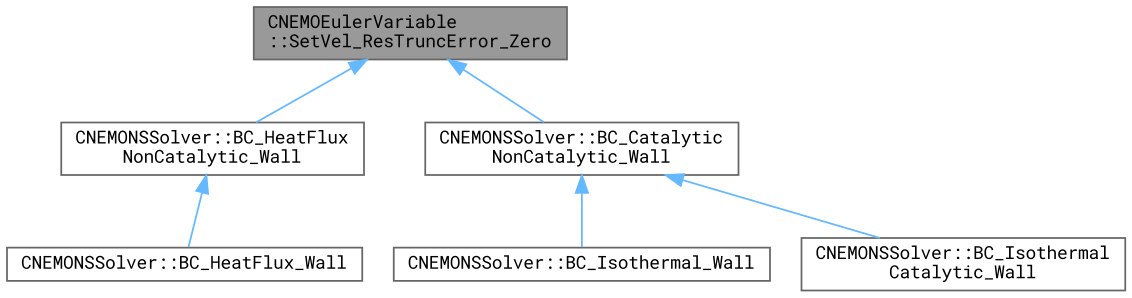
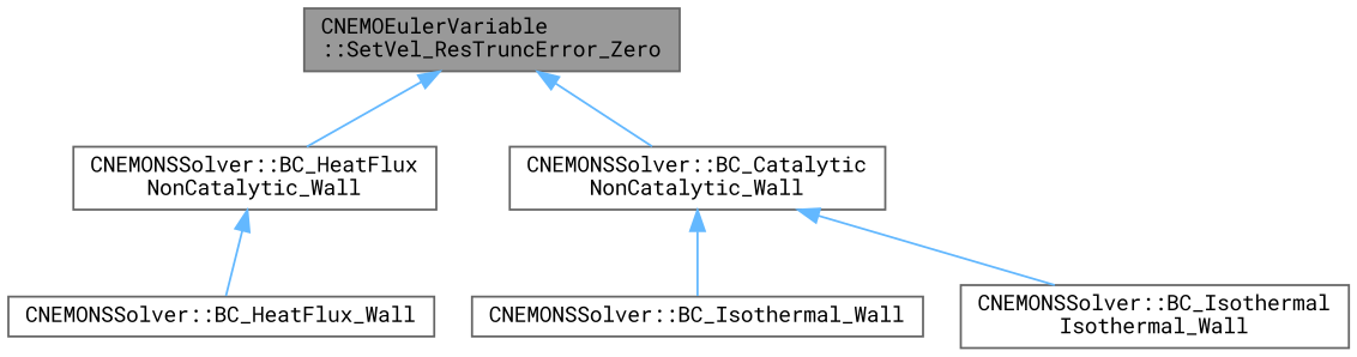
  digraph {
    fontname="Roboto Mono"
    rankdir=TB
    node [color=grey40 fillcolor=white fontname="Roboto Mono" fontsize=10 shape=box style=filled]
    edge [color=steelblue1 dir=back fontname="Roboto Mono" fontsize=10 labelfontname=Helvetica labelfontsize=10 style=solid]
    n1 [color=gray40 fillcolor=grey60 fontcolor=black height=0.2 label="CNEMOEulerVariable\l::SetVel_ResTruncError_Zero" width=0.4]
    n2 [height=0.2 label="CNEMONSSolver::BC_HeatFlux\lNonCatalytic_Wall" width=0.4]
    n3 [height=0.2 label="CNEMONSSolver::BC_Catalytic\lNonCatalytic_Wall" width=0.4]
    n4 [height=0.2 label="CNEMONSSolver::BC_HeatFlux_Wall" width=0.4]
    n5 [height=0.2 label="CNEMONSSolver::BC_Isothermal_Wall" width=0.4]
-   n6 [height=0.2 label="CNEMONSSolver::BC_Isothermal\lCatalytic_Wall" width=0.4]
+   n6 [height=0.2 label="CNEMONSSolver::BC_Isothermal\lIsothermal_Wall" width=0.4]
    n1 -> n2
    n1 -> n3
    n2 -> n4
    n3 -> n5
    n3 -> n6
  }
